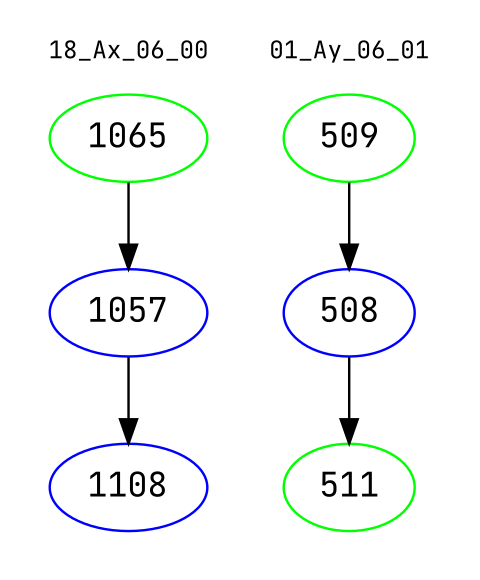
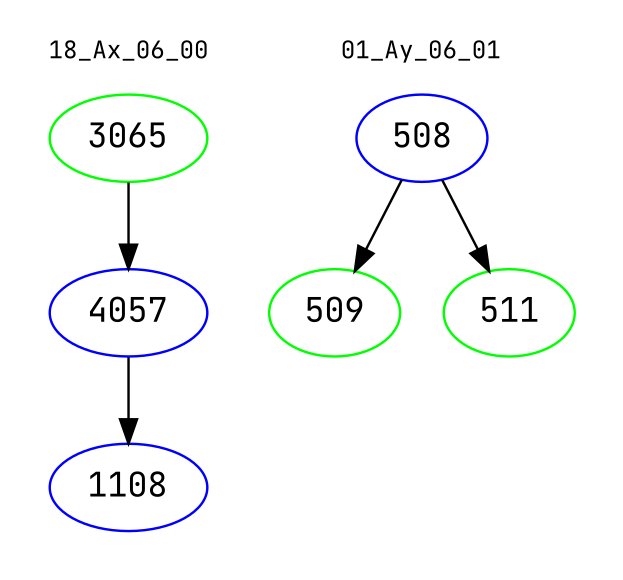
  digraph {
    fontname="JetBrains Mono"
    node [color=green fontname="JetBrains Mono"]
    edge [color=black fontname="JetBrains Mono"]
-   n1 [label=1065]
-   n2 [color=blue label=1057]
+   n1 [label=3065]
+   n2 [color=blue label=4057]
    n3 [color=blue label=1108]
    n4 [label=509]
    n5 [color=blue label=508]
    n6 [label=511]
    subgraph cluster_1 {
      color=white
      fontsize=10
      label="18_Ax_06_00"
      n1
      n2
      n3
    }
    subgraph cluster_2 {
      color=white
      fontsize=10
      label="01_Ay_06_01"
      n4
      n5
      n6
    }
    n1 -> n2
    n2 -> n3
-   n4 -> n5
+   n5 -> n4
    n5 -> n6
  }
